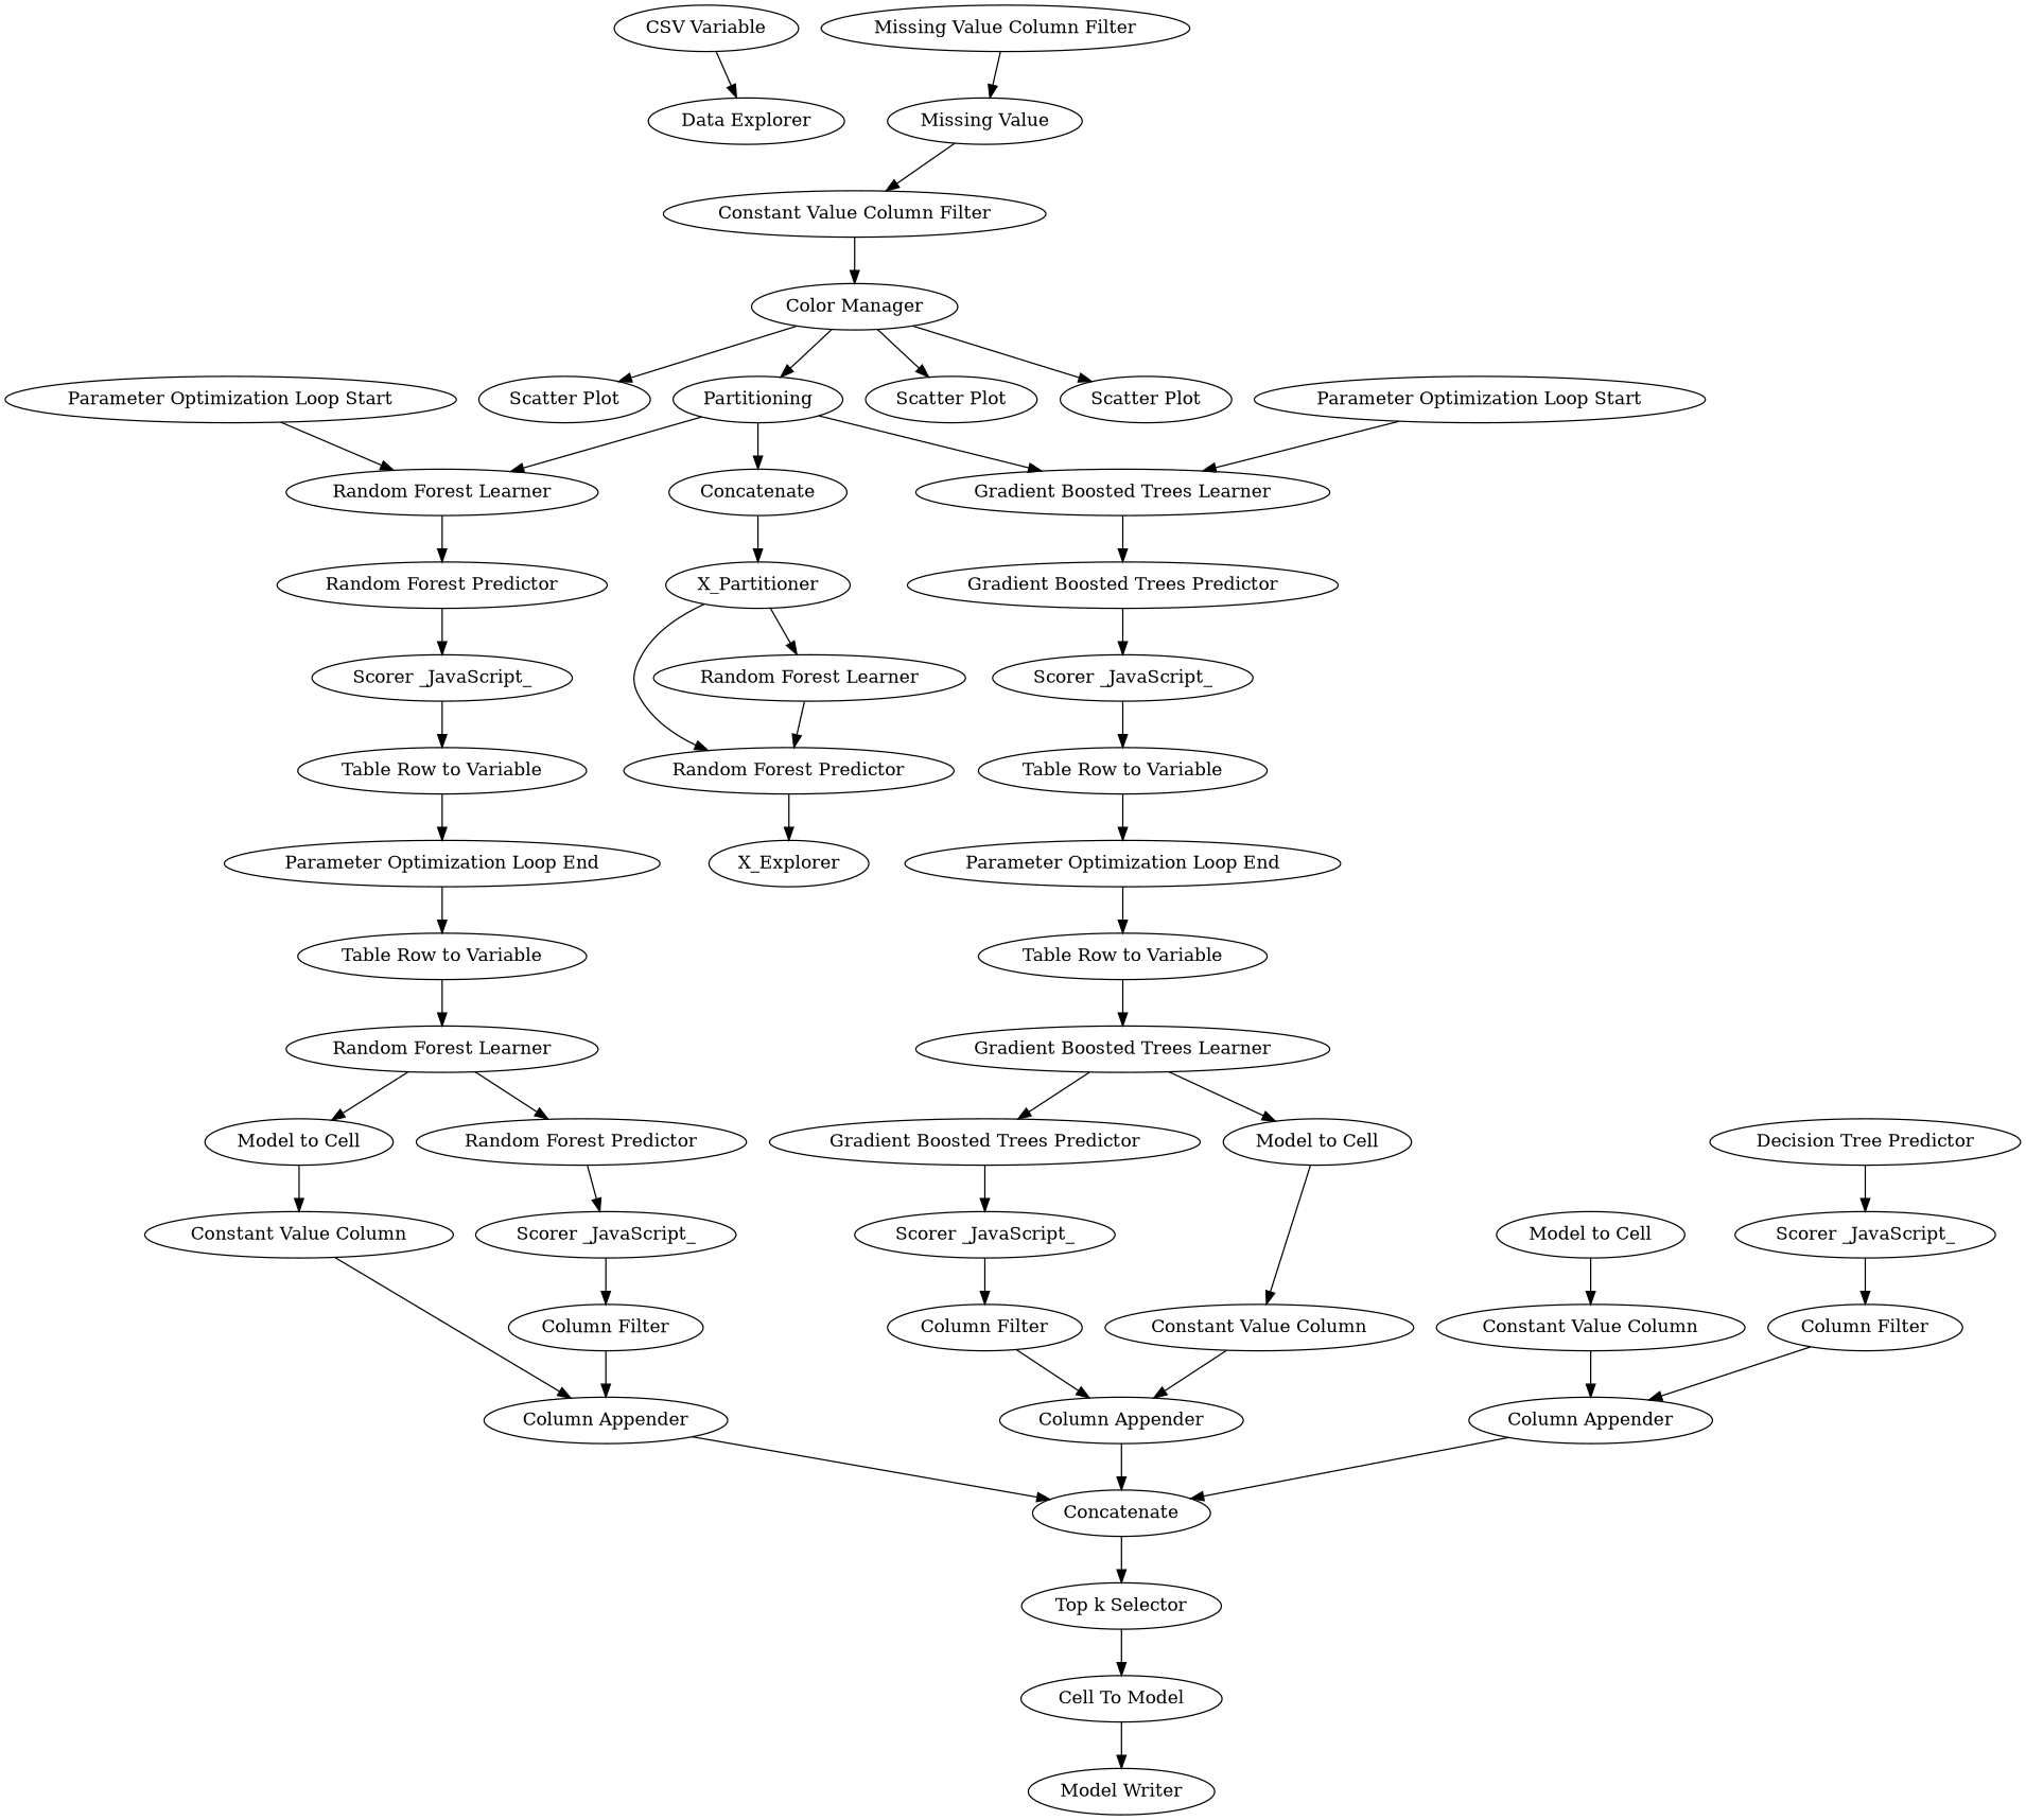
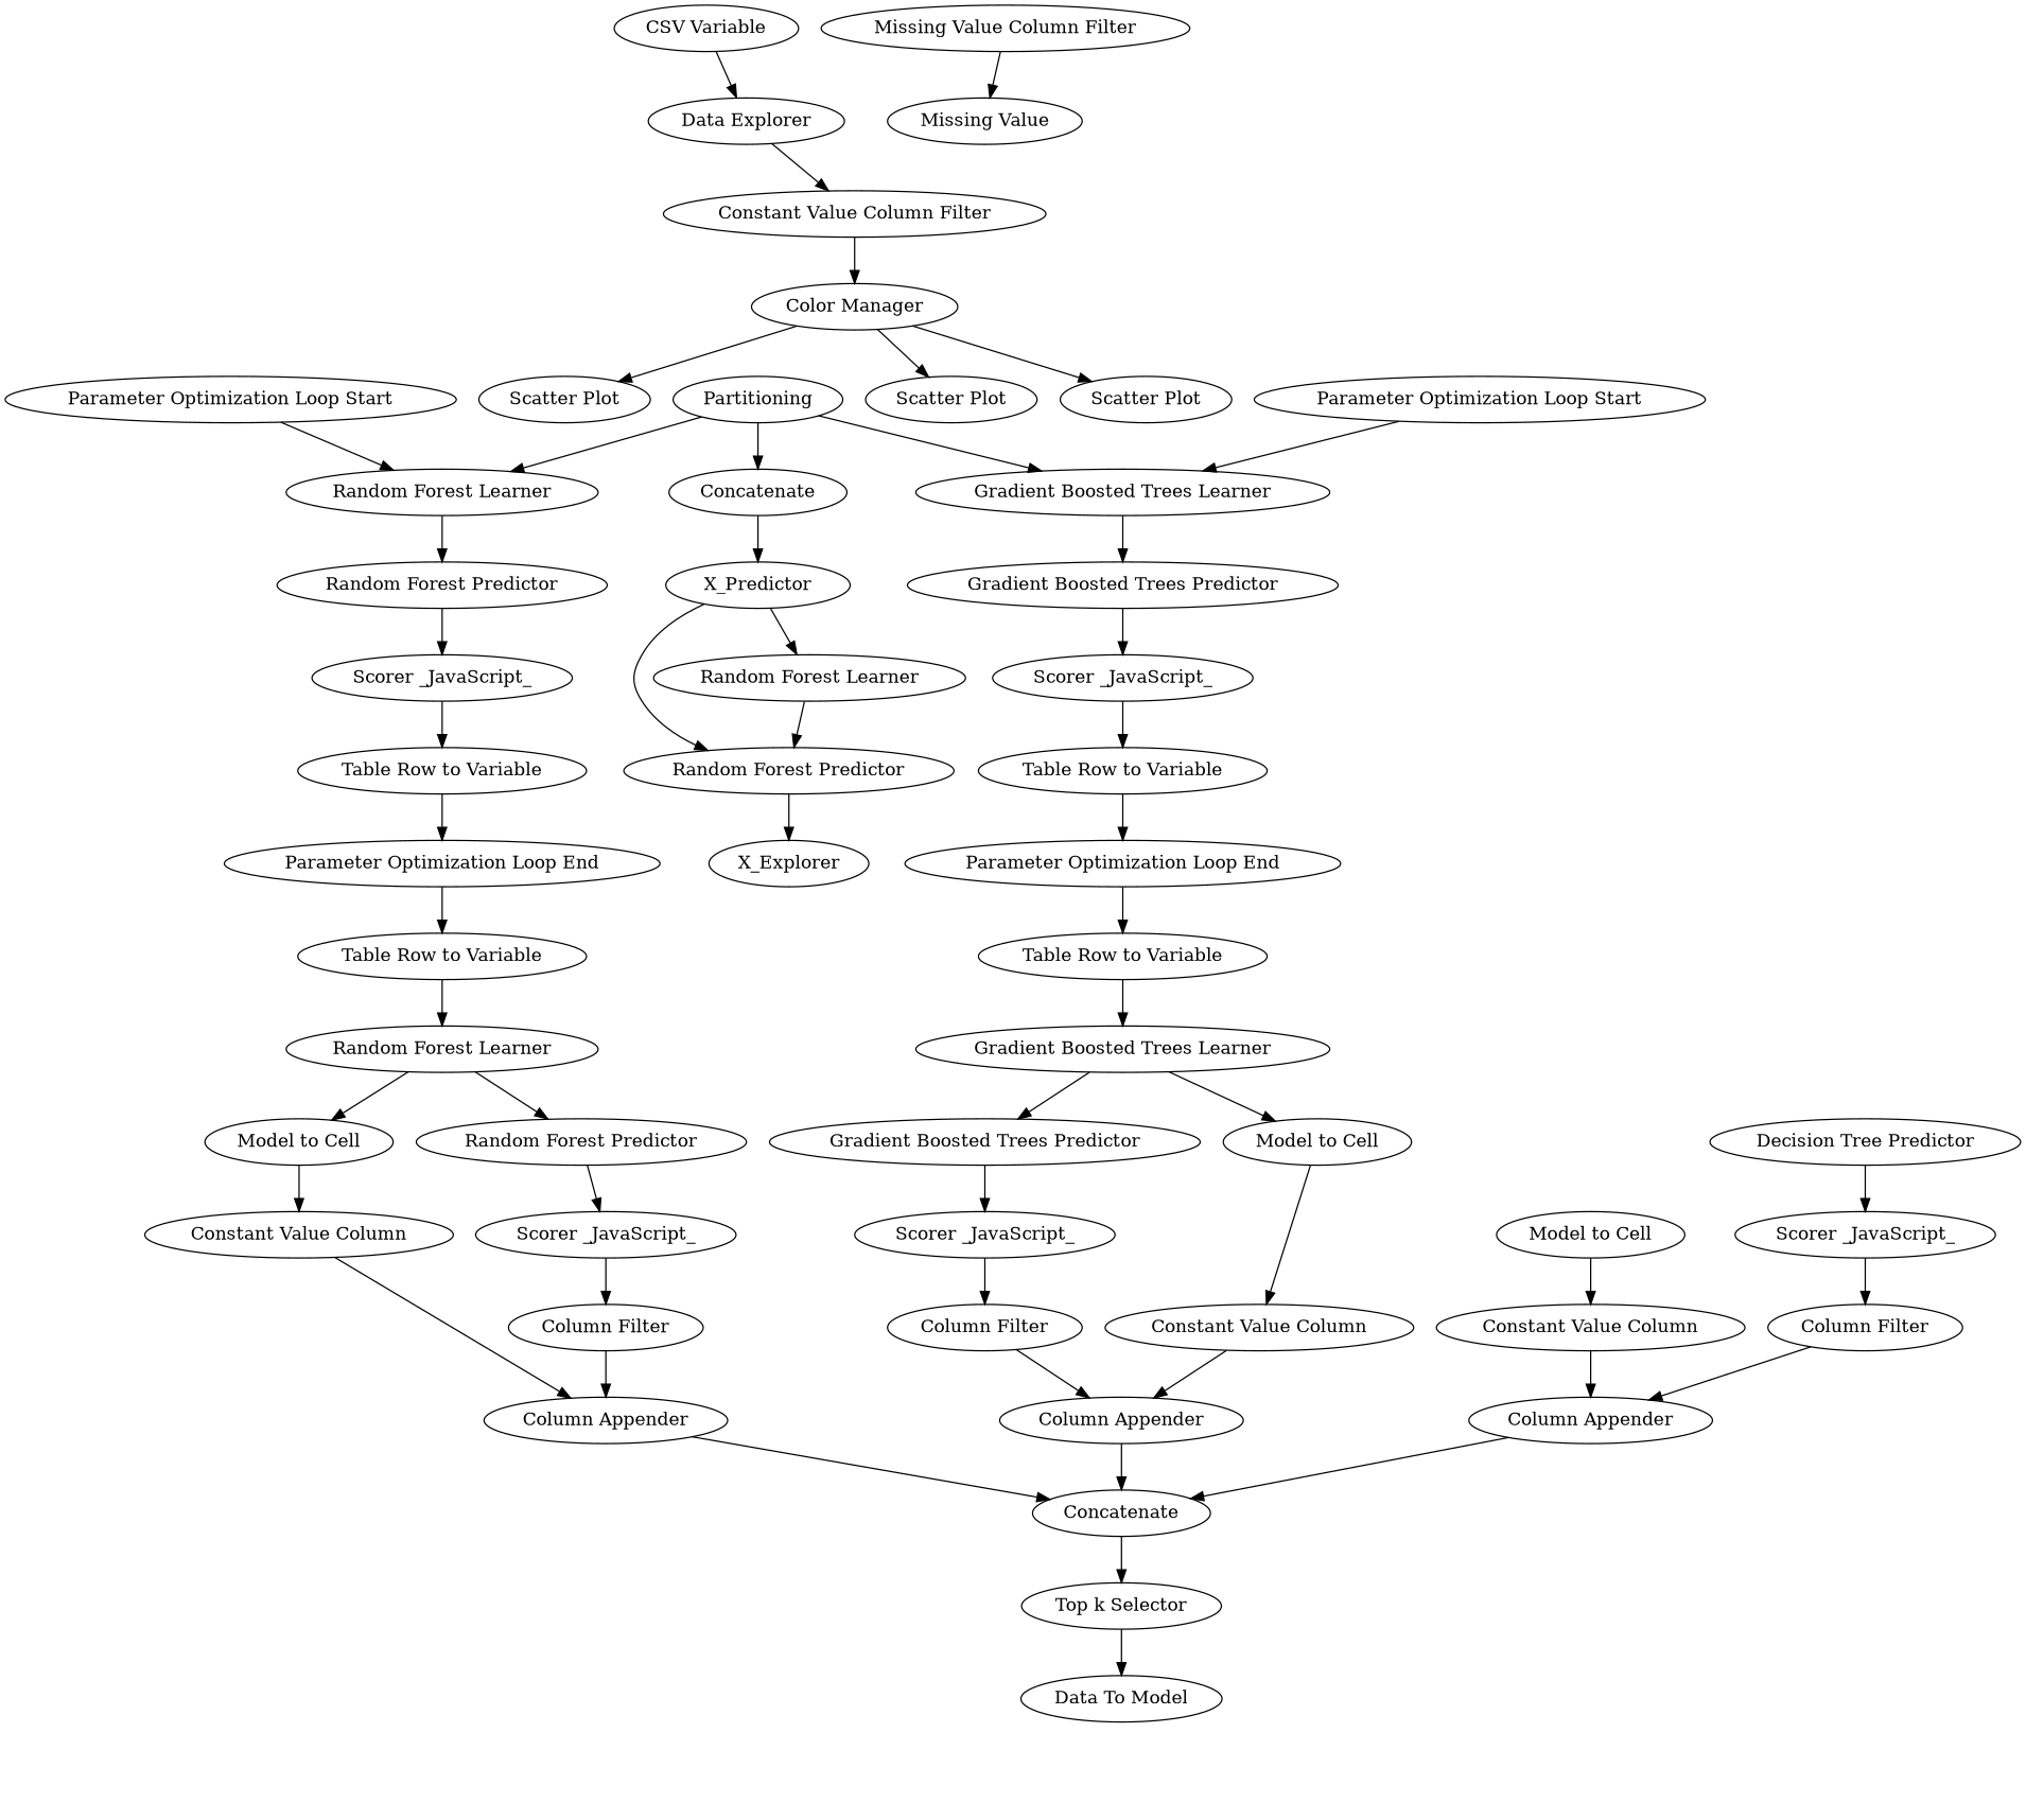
  digraph {
    rankdir=TB
    n1 [label="Column Filter"]
    n2 [label="Column Appender"]
    n3 [label=Concatenate]
    n4 [label="Table Row to Variable"]
    n5 [label="Parameter Optimization Loop End"]
    n6 [label="Table Row to Variable"]
-   n7 [label="Cell To Model"]
-   n8 [label="Model Writer"]
+   n7 [label="Data To Model"]
    n9 [label="Random Forest Predictor"]
    n10 [label="Scorer _JavaScript_"]
    n11 [label="CSV Variable"]
    n12 [label="Data Explorer"]
    n13 [label="Model to Cell"]
    n14 [label="Constant Value Column"]
    n15 [label="Scorer _JavaScript_"]
    n16 [label="Column Filter"]
    n17 [label="Column Appender"]
    n18 [label="Gradient Boosted Trees Predictor"]
    n19 [label="Scorer _JavaScript_"]
    n20 [label="Table Row to Variable"]
    n21 [label="Parameter Optimization Loop End"]
    n22 [label=Concatenate]
-   n23 [label=X_Partitioner]
+   n23 [label=X_Predictor]
    n24 [label="Random Forest Predictor"]
    n25 [label="Random Forest Learner"]
    n26 [label="Color Manager"]
    n27 [label="Scatter Plot"]
    n28 [label=Partitioning]
    n29 [label="Scatter Plot"]
    n30 [label="Scatter Plot"]
    n31 [label="Gradient Boosted Trees Learner"]
    n32 [label="Random Forest Learner"]
    n33 [label="Gradient Boosted Trees Learner"]
    n34 [label="Model to Cell"]
    n35 [label="Constant Value Column"]
    n36 [label="Gradient Boosted Trees Predictor"]
    n37 [label="Model to Cell"]
    n38 [label="Constant Value Column"]
    n39 [label="Column Appender"]
    n40 [label="Top k Selector"]
    n41 [label="Decision Tree Predictor"]
    n42 [label="Scorer _JavaScript_"]
    n43 [label="Random Forest Predictor"]
    n44 [label="Scorer _JavaScript_"]
    n45 [label="Column Filter"]
    n46 [label="Random Forest Learner"]
    n47 [label=X_Explorer]
    n48 [label="Table Row to Variable"]
    n49 [label="Constant Value Column Filter"]
    n50 [label="Missing Value"]
    n51 [label="Parameter Optimization Loop Start"]
    n52 [label="Missing Value Column Filter"]
    n53 [label="Parameter Optimization Loop Start"]
    n1 -> n2
    n2 -> n3
    n3 -> n40
    n4 -> n5
    n5 -> n6
    n6 -> n46
-   n7 -> n8
    n9 -> n10
    n10 -> n4
    n11 -> n12
    n13 -> n14
    n14 -> n2
    n15 -> n16
    n16 -> n17
    n17 -> n3
    n18 -> n15
    n19 -> n20
    n20 -> n21
    n21 -> n48
    n22 -> n23
    n23 -> n24
    n23 -> n25
    n24 -> n47
    n25 -> n24
    n26 -> n27
-   n26 -> n28
    n26 -> n29
    n26 -> n30
    n28 -> n22
    n28 -> n31
    n28 -> n32
    n31 -> n36
    n32 -> n9
    n33 -> n18
    n33 -> n34
    n34 -> n35
    n35 -> n17
    n36 -> n19
    n37 -> n38
    n38 -> n39
    n39 -> n3
    n40 -> n7
    n41 -> n42
    n42 -> n1
    n43 -> n44
    n44 -> n45
    n45 -> n39
    n46 -> n37
    n46 -> n43
    n48 -> n33
    n49 -> n26
-   n50 -> n49
+   n12 -> n49
    n51 -> n31
    n52 -> n50
    n53 -> n32
  }
